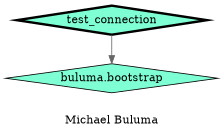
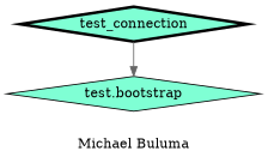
  digraph {
    label="Michael Buluma"
    node [fillcolor=aquamarine style=filled shape=diamond]
    test_connection [penwidth=3]
-   "buluma.bootstrap"
+   "buluma.bootstrap" [label="test.bootstrap"]
    test_connection -> "buluma.bootstrap" [color=gray40]
  }
